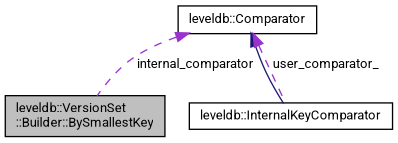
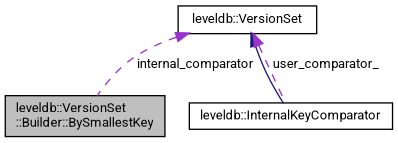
  digraph {
    fontname=Roboto
    node [color=black fillcolor=white fontname=Roboto fontsize=10 shape=record style=filled]
    edge [color=darkorchid3 dir=back fontname=Roboto fontsize=10 labelfontname=Helvetica labelfontsize=10 style=dashed]
    n1 [fillcolor=grey75 fontcolor=black height=0.2 label="leveldb::VersionSet\l::Builder::BySmallestKey" width=0.4]
    n2 [height=0.2 label="leveldb::InternalKeyComparator" width=0.4]
-   n3 [height=0.2 label="leveldb::Comparator" width=0.4]
+   n3 [height=0.2 label="leveldb::VersionSet" width=0.4]
    n3 -> n1 [label=" internal_comparator"]
    n3 -> n2 [color=midnightblue style=solid]
    n3 -> n2 [label=" user_comparator_"]
  }
